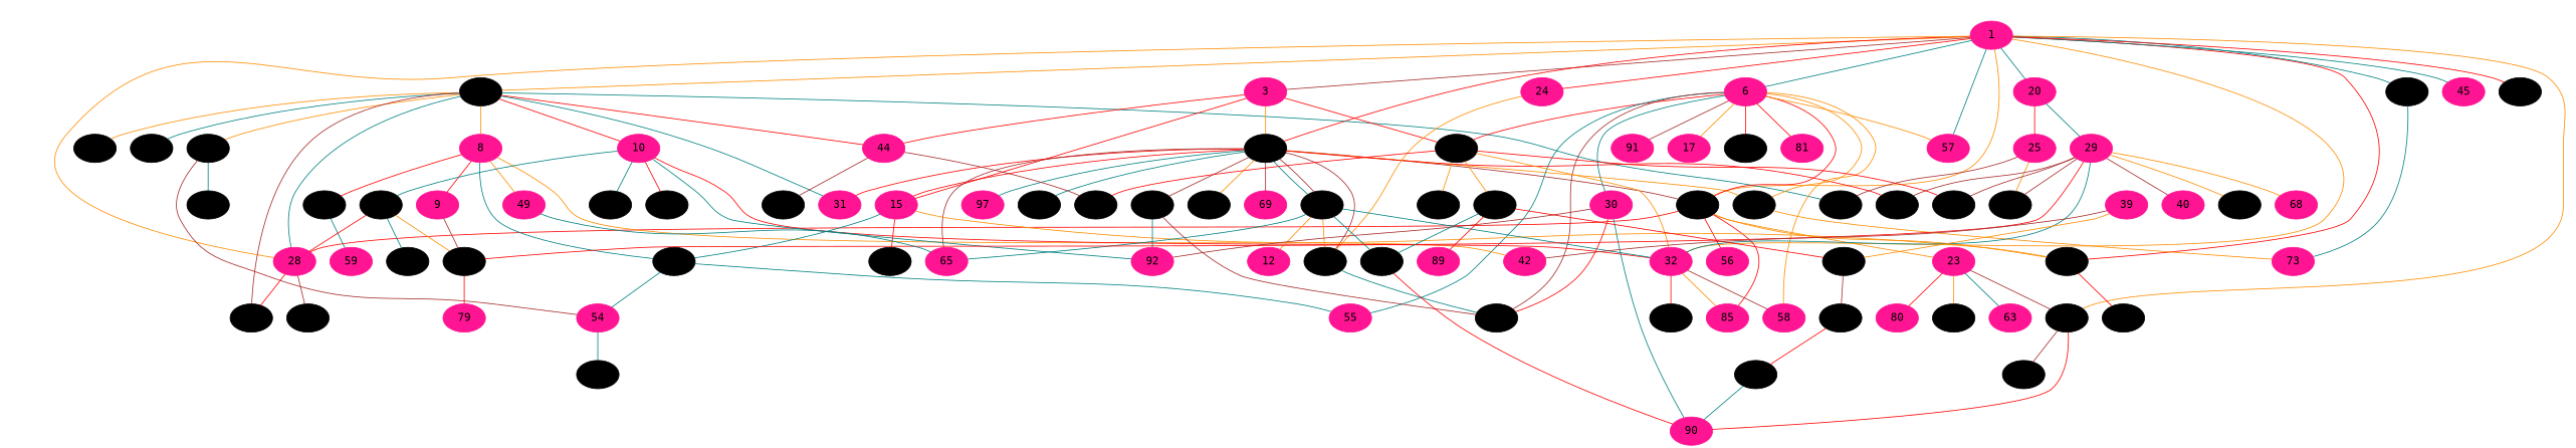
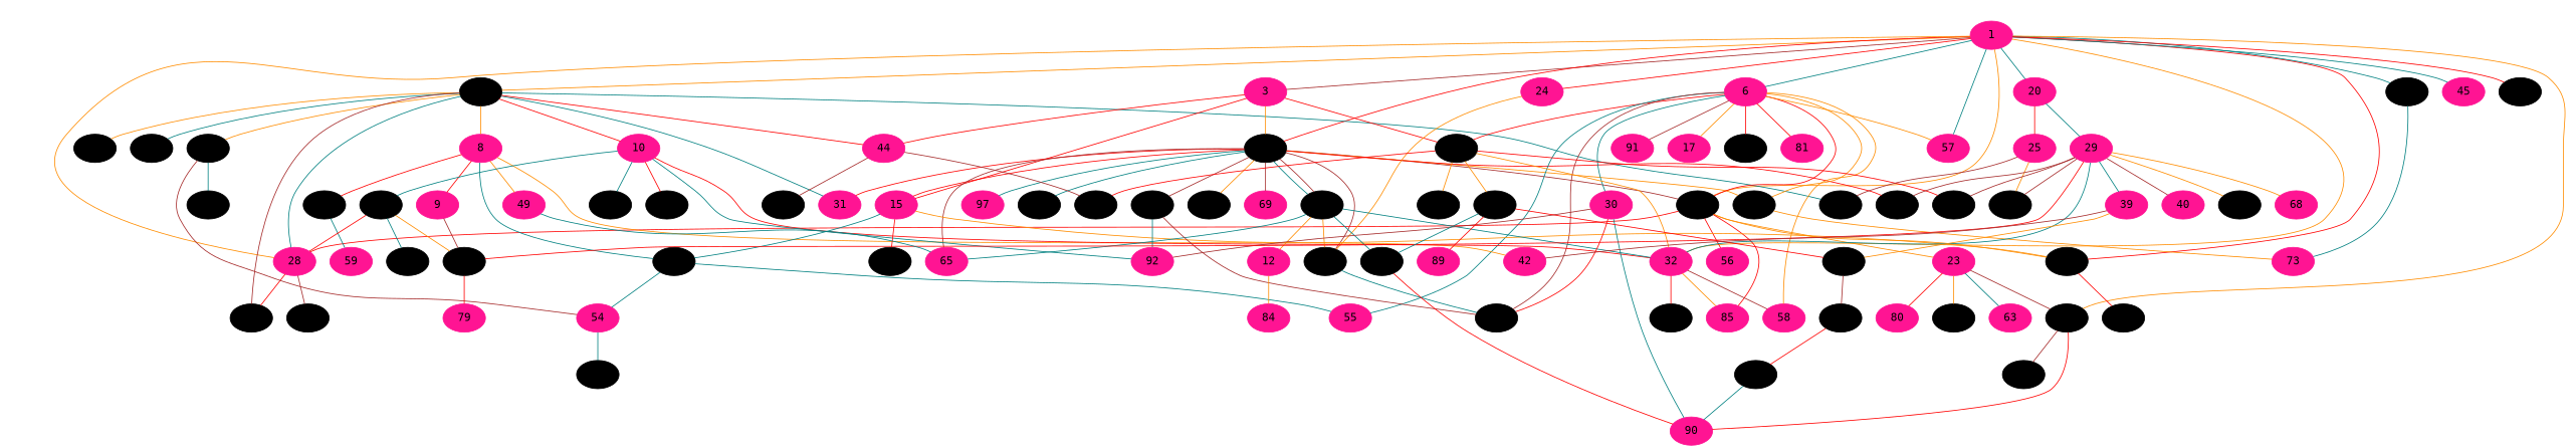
  graph {
    fontname="DejaVu Sans Mono"
    node [color=black fontname="DejaVu Sans Mono" style=filled]
    edge [color=red fontname="DejaVu Sans Mono"]
    1 [color=deeppink]
    2
    3 [color=deeppink]
    4
    6 [color=deeppink]
    14
    19
    20 [color=deeppink]
    24 [color=deeppink]
    28 [color=deeppink]
    32 [color=deeppink]
    35
    38
    45 [color=deeppink]
    51
    57 [color=deeppink]
    8 [color=deeppink]
    10 [color=deeppink]
    31 [color=deeppink]
    34
    44 [color=deeppink]
    72
    76
    78
    86
    7
    15 [color=deeppink]
    5
    11
    27
    33
    36
    47
    65 [color=deeppink]
    66
    69 [color=deeppink]
    n37 [color=deeppink label=97]
    17 [color=deeppink]
    30 [color=deeppink]
    48
    55 [color=deeppink]
    58 [color=deeppink]
    81 [color=deeppink]
    82
    91 [color=deeppink]
    23 [color=deeppink]
    56 [color=deeppink]
    85 [color=deeppink]
    21
    25 [color=deeppink]
    29 [color=deeppink]
    74
    83
    73 [color=deeppink]
    90 [color=deeppink]
    60
    9 [color=deeppink]
    18
    37
    42 [color=deeppink]
    49 [color=deeppink]
    22
    41
    61
    92 [color=deeppink]
    54 [color=deeppink]
    87
    50
    62
    13
    16
    53
    52
    12 [color=deeppink]
    75
    46
    89 [color=deeppink]
    43
    59 [color=deeppink]
    79 [color=deeppink]
    26
+   84 [color=deeppink]
    63 [color=deeppink]
    80 [color=deeppink]
    93
    67
    88
    71
    39 [color=deeppink]
    40 [color=deeppink]
    64
    68 [color=deeppink]
    70
    1 -- 2 [color=darkorange]
    1 -- 3 [color=brown]
    1 -- 4
    1 -- 6 [color=teal]
    1 -- 14 [color=darkorange]
    1 -- 19
    1 -- 20 [color=teal]
    1 -- 24
    1 -- 28 [color=darkorange]
    1 -- 32 [color=darkorange]
    1 -- 35 [color=teal]
    1 -- 38 [color=darkorange]
    1 -- 45 [color=teal]
    1 -- 51
    1 -- 57 [color=teal]
    2 -- 28 [color=teal]
    2 -- 8 [color=darkorange]
    2 -- 10
    2 -- 31 [color=teal]
    2 -- 34 [color=darkorange]
    2 -- 44
    2 -- 72 [color=darkorange]
    2 -- 76 [color=teal]
    2 -- 78 [color=brown]
    2 -- 86 [color=teal]
    3 -- 4 [color=darkorange]
    3 -- 44
    3 -- 7
    3 -- 15
    4 -- 14 [color=brown]
    4 -- 31
    4 -- 15
    4 -- 5 [color=teal]
    4 -- 11 [color=teal]
    4 -- 11 [color=brown]
    4 -- 27 [color=darkorange]
    4 -- 33 [color=darkorange]
    4 -- 36 [color=brown]
    4 -- 47
    4 -- 65 [color=brown]
    4 -- 66 [color=brown]
    4 -- 69 [color=brown]
    4 -- n37 [color=teal]
    6 -- 14
    6 -- 57 [color=darkorange]
    6 -- 7
    6 -- 27 [color=darkorange]
    6 -- 17 [color=darkorange]
    6 -- 30 [color=teal]
    6 -- 48
    6 -- 55 [color=teal]
    6 -- 58 [color=darkorange]
    6 -- 81
    6 -- 82 [color=brown]
    6 -- 91 [color=brown]
    14 -- 19 [color=darkorange]
    14 -- 28
    14 -- 23 [color=darkorange]
    14 -- 56
    14 -- 85
    19 -- 21
    20 -- 25
    20 -- 29 [color=teal]
    24 -- 66 [color=darkorange]
    28 -- 78
    28 -- 74 [color=brown]
    32 -- 58 [color=brown]
    32 -- 85 [color=darkorange]
    32 -- 83
    35 -- 73 [color=teal]
    38 -- 90
    38 -- 60 [color=brown]
    8 -- 9
    8 -- 18 [color=teal]
    8 -- 37
    8 -- 42 [color=darkorange]
    8 -- 49 [color=darkorange]
    10 -- 32
    10 -- 22 [color=teal]
    10 -- 41 [color=teal]
    10 -- 61
    10 -- 92 [color=teal]
    34 -- 54 [color=brown]
    34 -- 87 [color=teal]
    44 -- 50 [color=brown]
    44 -- 62 [color=brown]
    7 -- 32 [color=darkorange]
    7 -- 50
    7 -- 13 [color=darkorange]
    7 -- 16 [color=darkorange]
    7 -- 53
    15 -- 19 [color=darkorange]
    15 -- 18 [color=teal]
    15 -- 52
    11 -- 32 [color=teal]
    11 -- 65 [color=teal]
    11 -- 66 [color=darkorange]
    11 -- 12 [color=darkorange]
    11 -- 75 [color=teal]
    27 -- 73 [color=darkorange]
    36 -- 82 [color=brown]
    36 -- 92 [color=teal]
    66 -- 82 [color=teal]
    30 -- 82
    30 -- 90 [color=teal]
    30 -- 92 [color=brown]
    23 -- 38 [color=brown]
    23 -- 63 [color=teal]
    23 -- 80
    23 -- 93 [color=darkorange]
    25 -- 86 [color=brown]
    25 -- 71 [color=darkorange]
    29 -- 32 [color=teal]
    29 -- 47 [color=brown]
    29 -- 53 [color=brown]
    29 -- 43
    29 -- 71 [color=brown]
+   29 -- 39 [color=teal]
    29 -- 40 [color=brown]
    29 -- 64 [color=darkorange]
    29 -- 68 [color=darkorange]
    9 -- 43 [color=brown]
    18 -- 55 [color=teal]
    18 -- 54 [color=teal]
    37 -- 59 [color=teal]
    49 -- 65 [color=teal]
    22 -- 28
    22 -- 43 [color=darkorange]
    22 -- 26 [color=teal]
    54 -- 88 [color=teal]
    16 -- 75 [color=teal]
    16 -- 46
    16 -- 89
+   12 -- 84 [color=darkorange]
    75 -- 90
    46 -- 67 [color=brown]
    43 -- 79
    67 -- 70
    39 -- 42 [color=brown]
    39 -- 46 [color=darkorange]
    70 -- 90 [color=teal]
  }
